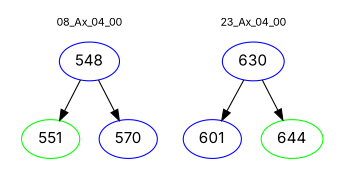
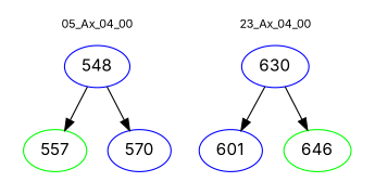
  digraph {
    fontname=Inter
    node [color=blue fontname=Inter]
    edge [color=black fontname=Inter]
    n1 [label=548]
-   n2 [color=green label=551]
+   n2 [color=green label=557]
    n3 [label=570]
    n4 [label=630]
    n5 [label=601]
-   n6 [color=green label=644]
+   n6 [color=green label=646]
    subgraph cluster_1 {
      color=white
      fontsize=10
-     label="08_Ax_04_00"
+     label="05_Ax_04_00"
      n1
      n2
      n3
    }
    subgraph cluster_2 {
      color=white
      fontsize=10
      label="23_Ax_04_00"
      n4
      n5
      n6
    }
    n1 -> n2
    n1 -> n3
    n4 -> n5
    n4 -> n6
  }
